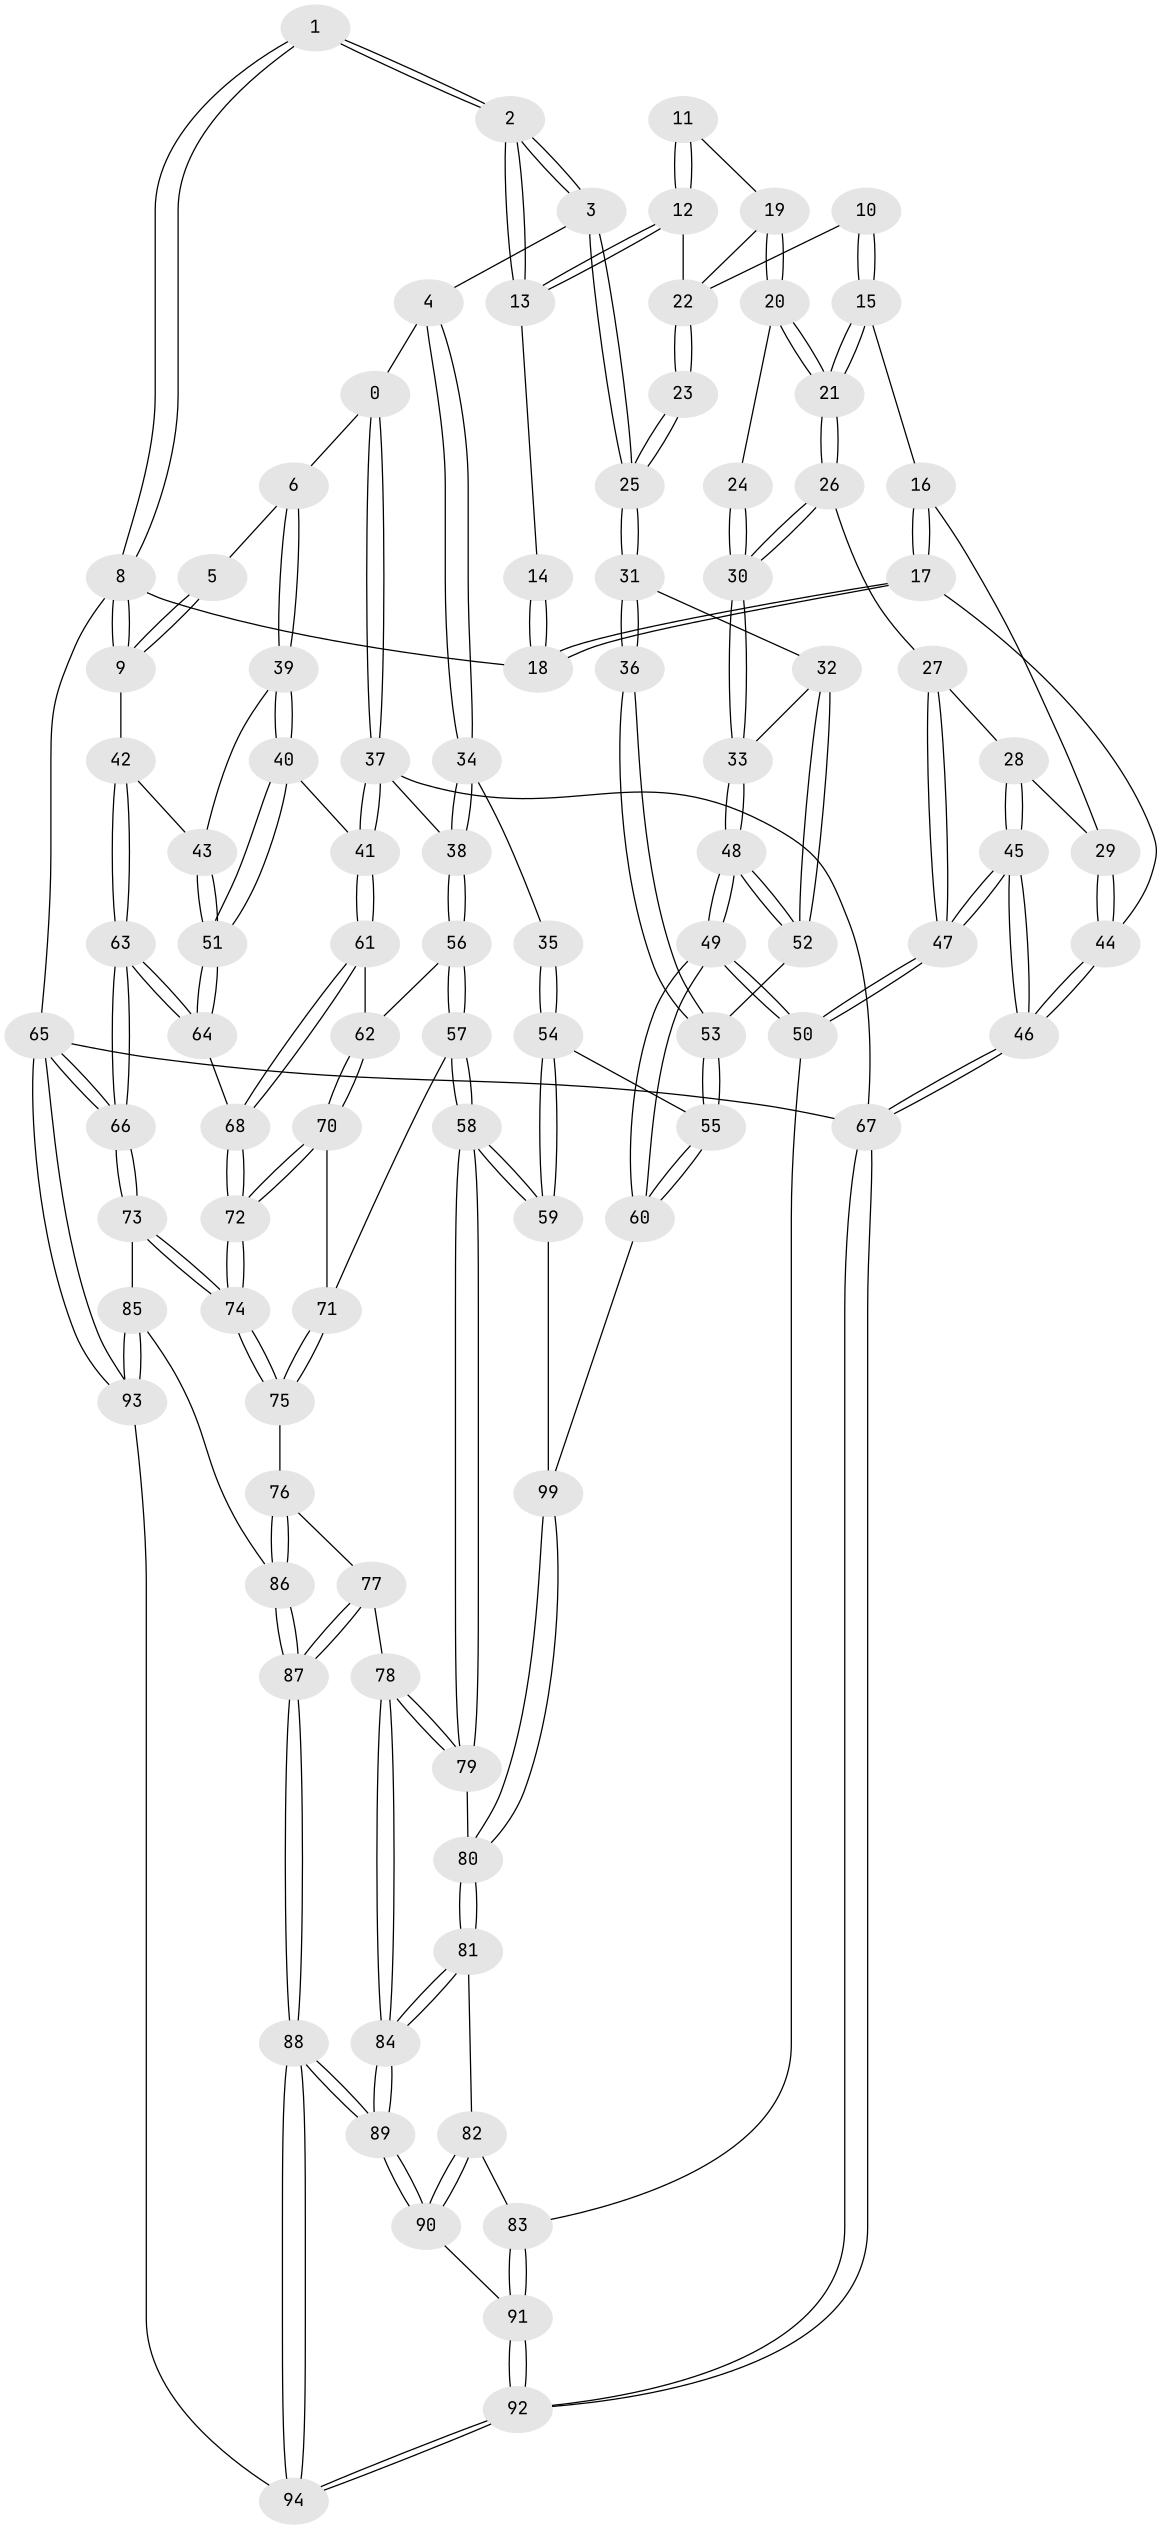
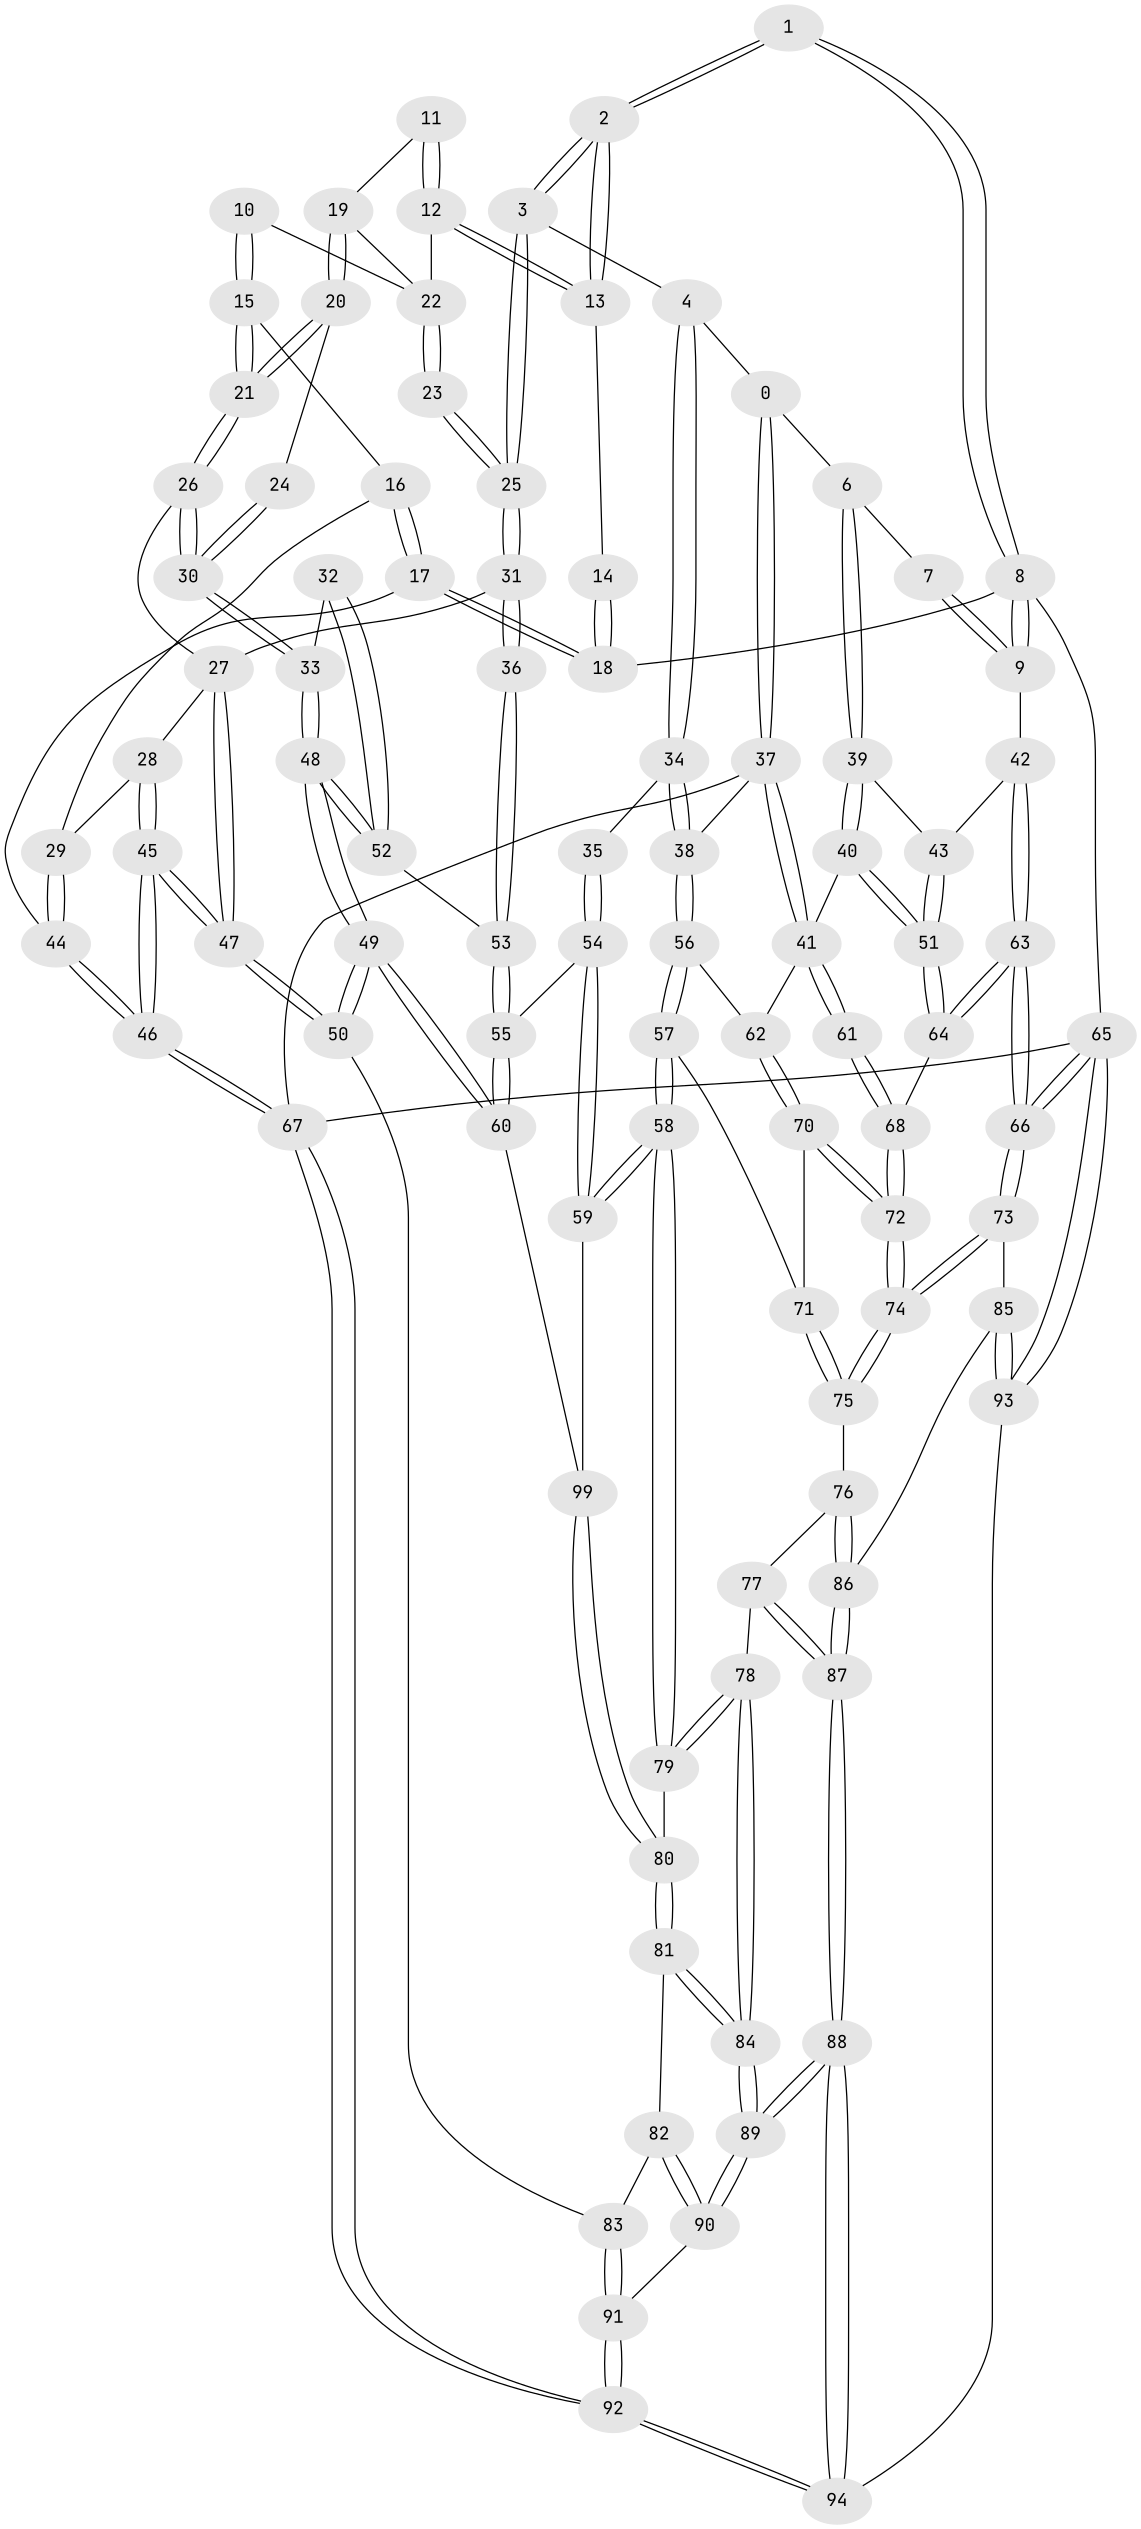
  graph {
    fontname="JetBrains Mono"
    node [color=gray90 fontname="JetBrains Mono" style=filled]
    edge [fontname="JetBrains Mono"]
    1
    2
    8
    3
    13
    9
    18
    65
    4
    25
    14
    n12 [label=0]
    34
    31
    6
    37
    35
    38
-   7 [label=5]
+   7
    39
    67
    41
    40
    43
    42
    66
    93
    63
    10
    15
    22
    11
    12
    19
    16
    21
    20
    23
    17
    29
    26
    44
    46
    92
    24
    30
    27
    33
    32
    36
    28
    47
    45
    50
    48
    52
    53
    49
    54
    56
    55
    59
    61
    57
    62
    51
    64
    68
    83
    60
    n71 [label=99]
    91
    58
    71
    70
    79
    75
    80
    72
    73
    94
    74
    85
    81
    76
    86
    77
    78
    87
    84
    88
    89
    82
    90
    1 -- 2
    1 -- 2
    1 -- 8
    1 -- 8
    2 -- 3
    2 -- 3
    2 -- 13
    2 -- 13
    8 -- 9
    8 -- 9
    8 -- 18
    8 -- 65
    3 -- 4
    3 -- 25
    3 -- 25
    13 -- 14
    9 -- 42
    65 -- 67
    65 -- 66
    65 -- 66
    65 -- 93
    65 -- 93
    4 -- n12
    4 -- 34
    4 -- 34
    25 -- 31
    25 -- 31
    14 -- 18
    14 -- 18
    n12 -- 6
    n12 -- 37
    n12 -- 37
    34 -- 35
    34 -- 38
    34 -- 38
-   31 -- 32
+   31 -- 27
    31 -- 36
    31 -- 36
    6 -- 7
    6 -- 39
    6 -- 39
    37 -- 38
    37 -- 67
    37 -- 41
    37 -- 41
    35 -- 54
    35 -- 54
    38 -- 56
    38 -- 56
    7 -- 9
    7 -- 9
    39 -- 40
    39 -- 40
    39 -- 43
    67 -- 92
    67 -- 92
    41 -- 61
    41 -- 61
    40 -- 41
    40 -- 51
    40 -- 51
    43 -- 51
    43 -- 51
    42 -- 43
    42 -- 63
    42 -- 63
    66 -- 73
    66 -- 73
    93 -- 94
    63 -- 66
    63 -- 66
    63 -- 64
    63 -- 64
    10 -- 15
    10 -- 15
    10 -- 22
    15 -- 16
    15 -- 21
    15 -- 21
    22 -- 23
    22 -- 23
    11 -- 12
    11 -- 12
    11 -- 19
    12 -- 13
    12 -- 13
    12 -- 22
    19 -- 22
    19 -- 20
    19 -- 20
    16 -- 17
    16 -- 17
    16 -- 29
    21 -- 26
    21 -- 26
    20 -- 21
    20 -- 21
    20 -- 24
    23 -- 25
    23 -- 25
    17 -- 18
    17 -- 18
    17 -- 44
    29 -- 44
    29 -- 44
    26 -- 30
    26 -- 30
    26 -- 27
    44 -- 46
    44 -- 46
    46 -- 67
    46 -- 67
    92 -- 94
    92 -- 94
    24 -- 30
    24 -- 30
    30 -- 33
    30 -- 33
    27 -- 28
    27 -- 47
    27 -- 47
    33 -- 48
    33 -- 48
    32 -- 33
    32 -- 52
    32 -- 52
    36 -- 53
    36 -- 53
    28 -- 29
    28 -- 45
    28 -- 45
    47 -- 50
    47 -- 50
    45 -- 46
    45 -- 46
    45 -- 47
    45 -- 47
    50 -- 83
    48 -- 52
    48 -- 52
    48 -- 49
    48 -- 49
    52 -- 53
    53 -- 55
    53 -- 55
    49 -- 50
    49 -- 50
    49 -- 60
    49 -- 60
    54 -- 55
    54 -- 59
    54 -- 59
    56 -- 57
    56 -- 57
    56 -- 62
    55 -- 60
    55 -- 60
    59 -- n71
-   61 -- 62
+   41 -- 62
    61 -- 68
    61 -- 68
    57 -- 58
    57 -- 58
    57 -- 71
    62 -- 70
    62 -- 70
    51 -- 64
    51 -- 64
    64 -- 68
    68 -- 72
    68 -- 72
    83 -- 91
    83 -- 91
    60 -- n71
    n71 -- 80
    n71 -- 80
    91 -- 92
    91 -- 92
    58 -- 59
    58 -- 59
    58 -- 79
    58 -- 79
    71 -- 75
    71 -- 75
    70 -- 71
    70 -- 72
    70 -- 72
    79 -- 80
    75 -- 76
    80 -- 81
    80 -- 81
    72 -- 74
    72 -- 74
    73 -- 74
    73 -- 74
    73 -- 85
    74 -- 75
    74 -- 75
    85 -- 93
    85 -- 93
    85 -- 86
    81 -- 84
    81 -- 84
    81 -- 82
    76 -- 86
    76 -- 86
    76 -- 77
    86 -- 87
    86 -- 87
    77 -- 78
    77 -- 87
    77 -- 87
    78 -- 79
    78 -- 79
    78 -- 84
    78 -- 84
    87 -- 88
    87 -- 88
    84 -- 89
    84 -- 89
    88 -- 94
    88 -- 94
    88 -- 89
    88 -- 89
    89 -- 90
    89 -- 90
    82 -- 83
    82 -- 90
    82 -- 90
    90 -- 91
  }
